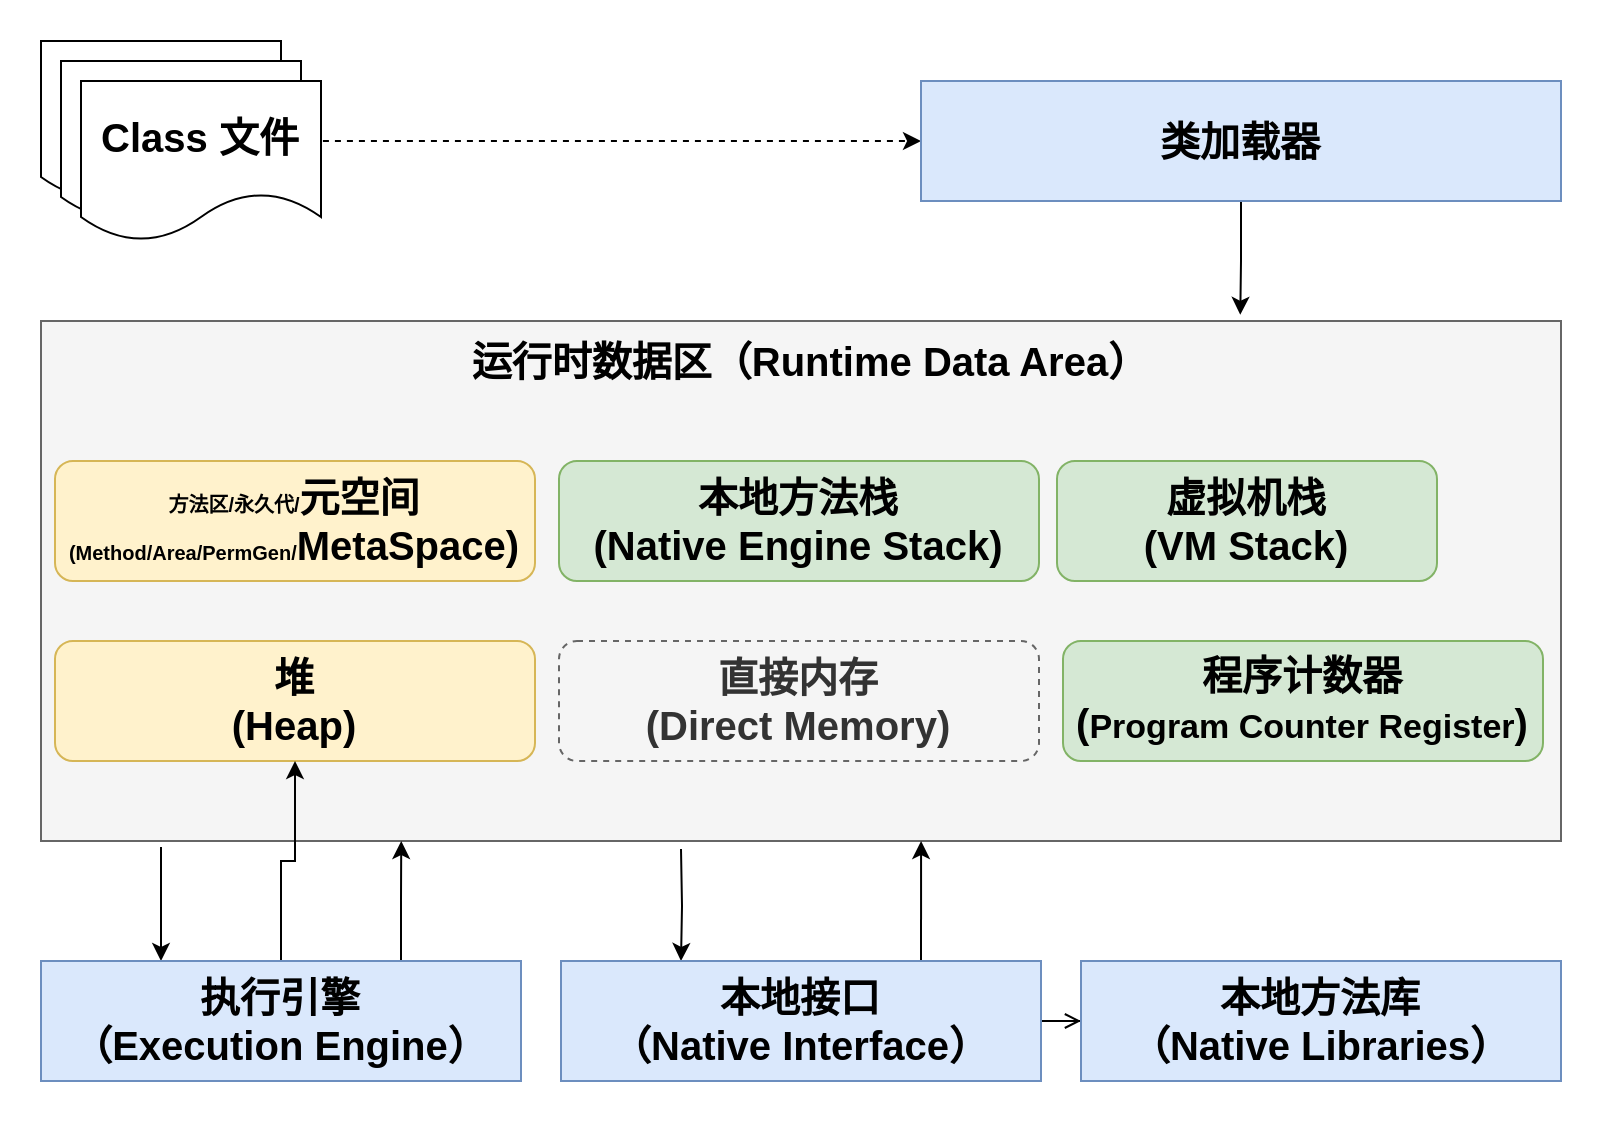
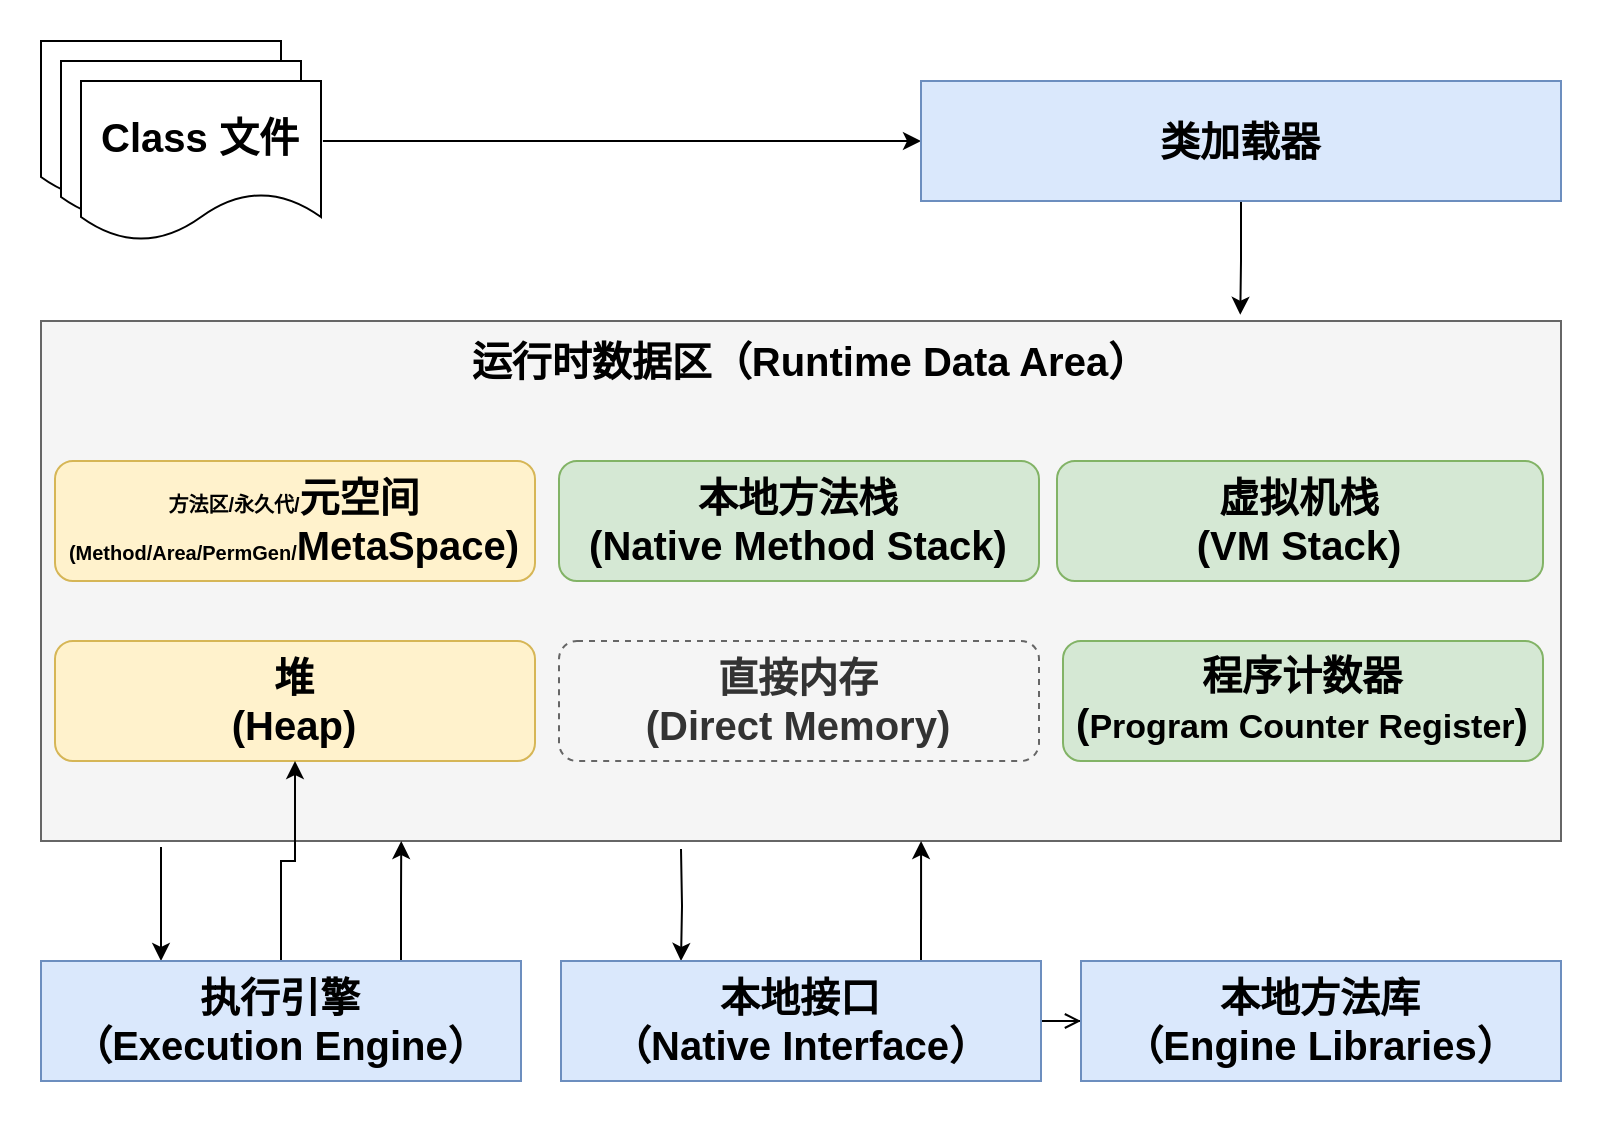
  <mxCell id="0" />
  <mxCell id="1" parent="0" />
- <mxCell id="2" style="edgeStyle=orthogonalEdgeStyle;rounded=0;orthogonalLoop=1;jettySize=auto;html=1;exitX=1.008;exitY=0.375;exitDx=0;exitDy=0;entryX=0;entryY=0.5;entryDx=0;entryDy=0;exitPerimeter=0;dashed=1;" parent="1" source="23" target="4" edge="1"><mxGeometry relative="1" as="geometry"><mxPoint x="340" y="70" as="sourcePoint" /></mxGeometry></mxCell>
+ <mxCell id="2" style="edgeStyle=orthogonalEdgeStyle;rounded=0;orthogonalLoop=1;jettySize=auto;html=1;exitX=1.008;exitY=0.375;exitDx=0;exitDy=0;entryX=0;entryY=0.5;entryDx=0;entryDy=0;exitPerimeter=0;" parent="1" source="23" target="4" edge="1"><mxGeometry relative="1" as="geometry"><mxPoint x="340" y="70" as="sourcePoint" /></mxGeometry></mxCell>
  <mxCell id="3" style="edgeStyle=orthogonalEdgeStyle;rounded=0;orthogonalLoop=1;jettySize=auto;html=1;exitX=0.5;exitY=1;exitDx=0;exitDy=0;entryX=0.789;entryY=-0.012;entryDx=0;entryDy=0;entryPerimeter=0;" parent="1" source="4" target="7" edge="1"><mxGeometry relative="1" as="geometry" /></mxCell>
  <mxCell id="4" value="&lt;b&gt;&lt;font style=&quot;font-size: 20px&quot;&gt;类加载器&lt;/font&gt;&lt;/b&gt;" style="rounded=0;whiteSpace=wrap;html=1;fillColor=#dae8fc;strokeColor=#6c8ebf;" parent="1" vertex="1"><mxGeometry x="460" y="40" width="320" height="60" as="geometry" /></mxCell>
  <mxCell id="5" style="edgeStyle=orthogonalEdgeStyle;rounded=0;orthogonalLoop=1;jettySize=auto;html=1;entryX=0.25;entryY=0;entryDx=0;entryDy=0;" parent="1" target="19" edge="1"><mxGeometry relative="1" as="geometry"><mxPoint x="340" y="424" as="sourcePoint" /></mxGeometry></mxCell>
  <mxCell id="6" style="edgeStyle=orthogonalEdgeStyle;rounded=0;orthogonalLoop=1;jettySize=auto;html=1;" parent="1" edge="1"><mxGeometry relative="1" as="geometry"><mxPoint x="80" y="423" as="sourcePoint" /><mxPoint x="80" y="480" as="targetPoint" /></mxGeometry></mxCell>
  <mxCell id="7" value="&lt;br&gt;&lt;br&gt;" style="rounded=0;whiteSpace=wrap;html=1;fillColor=#f5f5f5;strokeColor=#666666;fontColor=#333333;" parent="1" vertex="1"><mxGeometry x="20" y="160" width="760" height="260" as="geometry" /></mxCell>
  <mxCell id="8" value="&lt;b&gt;&lt;font style=&quot;font-size: 20px&quot;&gt;运行时数据区（Runtime Data Area）&lt;/font&gt;&lt;/b&gt;" style="text;html=1;strokeColor=none;fillColor=none;align=center;verticalAlign=middle;whiteSpace=wrap;rounded=0;" parent="1" vertex="1"><mxGeometry x="220" y="170" width="370" height="20" as="geometry" /></mxCell>
- <mxCell id="9" value="&lt;font style=&quot;font-size: 20px&quot;&gt;&lt;b&gt;虚拟机栈&lt;br&gt;(VM Stack)&lt;br&gt;&lt;/b&gt;&lt;/font&gt;" style="rounded=1;whiteSpace=wrap;html=1;fillColor=#d5e8d4;strokeColor=#82b366;" parent="1" vertex="1"><mxGeometry x="528" y="230" width="190" height="60" as="geometry" /></mxCell>
- <mxCell id="10" value="&lt;font style=&quot;font-size: 20px&quot;&gt;&lt;b&gt;本地方法栈&lt;br&gt;(Native Engine Stack)&lt;br&gt;&lt;/b&gt;&lt;/font&gt;" style="rounded=1;whiteSpace=wrap;html=1;fillColor=#d5e8d4;strokeColor=#82b366;" parent="1" vertex="1"><mxGeometry x="279" y="230" width="240" height="60" as="geometry" /></mxCell>
+ <mxCell id="9" value="&lt;font style=&quot;font-size: 20px&quot;&gt;&lt;b&gt;虚拟机栈&lt;br&gt;(VM Stack)&lt;br&gt;&lt;/b&gt;&lt;/font&gt;" style="rounded=1;whiteSpace=wrap;html=1;fillColor=#d5e8d4;strokeColor=#82b366;" parent="1" vertex="1"><mxGeometry x="528" y="230" width="243" height="60" as="geometry" /></mxCell>
+ <mxCell id="10" value="&lt;font style=&quot;font-size: 20px&quot;&gt;&lt;b&gt;本地方法栈&lt;br&gt;(Native Method Stack)&lt;br&gt;&lt;/b&gt;&lt;/font&gt;" style="rounded=1;whiteSpace=wrap;html=1;fillColor=#d5e8d4;strokeColor=#82b366;" parent="1" vertex="1"><mxGeometry x="279" y="230" width="240" height="60" as="geometry" /></mxCell>
  <mxCell id="11" value="&lt;font style=&quot;font-size: 10px&quot;&gt;&lt;b&gt;&lt;font style=&quot;font-size: 10px&quot;&gt;方法区/永久代/&lt;/font&gt;&lt;span style=&quot;font-size: 20px&quot;&gt;元空间&lt;/span&gt;&lt;br&gt;&lt;span&gt;(Method/&lt;/span&gt;&lt;span&gt;Area/PermGen/&lt;/span&gt;&lt;span style=&quot;font-size: 20px&quot;&gt;MetaSpace)&lt;/span&gt;&lt;br&gt;&lt;/b&gt;&lt;/font&gt;" style="rounded=1;whiteSpace=wrap;html=1;fillColor=#fff2cc;strokeColor=#d6b656;" parent="1" vertex="1"><mxGeometry x="27" y="230" width="240" height="60" as="geometry" /></mxCell>
  <mxCell id="12" value="&lt;font style=&quot;font-size: 20px&quot;&gt;&lt;b&gt;堆&lt;br&gt;(Heap)&lt;br&gt;&lt;/b&gt;&lt;/font&gt;" style="rounded=1;whiteSpace=wrap;html=1;fillColor=#fff2cc;strokeColor=#d6b656;" parent="1" vertex="1"><mxGeometry x="27" y="320" width="240" height="60" as="geometry" /></mxCell>
  <mxCell id="13" value="&lt;font&gt;&lt;b&gt;&lt;span style=&quot;font-size: 20px&quot;&gt;程序计数器&lt;/span&gt;&lt;br&gt;&lt;span style=&quot;font-size: 20px&quot;&gt;(&lt;/span&gt;&lt;font style=&quot;font-size: 17px&quot;&gt;Program Counter Register&lt;/font&gt;&lt;span style=&quot;font-size: 20px&quot;&gt;)&lt;/span&gt;&lt;br&gt;&lt;/b&gt;&lt;/font&gt;" style="rounded=1;whiteSpace=wrap;html=1;fillColor=#d5e8d4;strokeColor=#82b366;" parent="1" vertex="1"><mxGeometry x="531" y="320" width="240" height="60" as="geometry" /></mxCell>
  <mxCell id="14" value="" style="edgeStyle=orthogonalEdgeStyle;rounded=0;orthogonalLoop=1;jettySize=auto;html=1;" parent="1" source="16" target="12" edge="1"><mxGeometry relative="1" as="geometry" /></mxCell>
  <mxCell id="15" style="edgeStyle=orthogonalEdgeStyle;rounded=0;orthogonalLoop=1;jettySize=auto;html=1;exitX=0.75;exitY=0;exitDx=0;exitDy=0;entryX=0.237;entryY=1;entryDx=0;entryDy=0;entryPerimeter=0;" parent="1" source="16" target="7" edge="1"><mxGeometry relative="1" as="geometry" /></mxCell>
  <mxCell id="16" value="&lt;b&gt;&lt;font style=&quot;font-size: 20px&quot;&gt;执行引擎&lt;br&gt;（Execution Engine）&lt;br&gt;&lt;/font&gt;&lt;/b&gt;" style="rounded=0;whiteSpace=wrap;html=1;fillColor=#dae8fc;strokeColor=#6c8ebf;" parent="1" vertex="1"><mxGeometry x="20" y="480" width="240" height="60" as="geometry" /></mxCell>
  <mxCell id="17" value="" style="edgeStyle=orthogonalEdgeStyle;rounded=0;orthogonalLoop=1;jettySize=auto;html=1;endArrow=open;" parent="1" source="19" target="20" edge="1"><mxGeometry relative="1" as="geometry" /></mxCell>
  <mxCell id="18" style="edgeStyle=orthogonalEdgeStyle;rounded=0;orthogonalLoop=1;jettySize=auto;html=1;exitX=0.75;exitY=0;exitDx=0;exitDy=0;entryX=0.579;entryY=1;entryDx=0;entryDy=0;entryPerimeter=0;" parent="1" source="19" target="7" edge="1"><mxGeometry relative="1" as="geometry" /></mxCell>
  <mxCell id="19" value="&lt;b&gt;&lt;font style=&quot;font-size: 20px&quot;&gt;本地接口&lt;br&gt;（Native Interface）&lt;br&gt;&lt;/font&gt;&lt;/b&gt;" style="rounded=0;whiteSpace=wrap;html=1;fillColor=#dae8fc;strokeColor=#6c8ebf;" parent="1" vertex="1"><mxGeometry x="280" y="480" width="240" height="60" as="geometry" /></mxCell>
- <mxCell id="20" value="&lt;b&gt;&lt;font style=&quot;font-size: 20px&quot;&gt;本地方法库&lt;br&gt;（Native Libraries）&lt;br&gt;&lt;/font&gt;&lt;/b&gt;" style="rounded=0;whiteSpace=wrap;html=1;fillColor=#dae8fc;strokeColor=#6c8ebf;" parent="1" vertex="1"><mxGeometry x="540" y="480" width="240" height="60" as="geometry" /></mxCell>
+ <mxCell id="20" value="&lt;b&gt;&lt;font style=&quot;font-size: 20px&quot;&gt;本地方法库&lt;br&gt;（Engine Libraries）&lt;br&gt;&lt;/font&gt;&lt;/b&gt;" style="rounded=0;whiteSpace=wrap;html=1;fillColor=#dae8fc;strokeColor=#6c8ebf;" parent="1" vertex="1"><mxGeometry x="540" y="480" width="240" height="60" as="geometry" /></mxCell>
  <mxCell id="21" value="" style="shape=document;whiteSpace=wrap;html=1;boundedLbl=1;" parent="1" vertex="1"><mxGeometry x="20" y="20" width="120" height="80" as="geometry" /></mxCell>
  <mxCell id="22" value="" style="shape=document;whiteSpace=wrap;html=1;boundedLbl=1;" parent="1" vertex="1"><mxGeometry x="30" y="30" width="120" height="80" as="geometry" /></mxCell>
  <mxCell id="23" value="&lt;b&gt;&lt;font style=&quot;font-size: 20px&quot;&gt;Class 文件&lt;/font&gt;&lt;/b&gt;" style="shape=document;whiteSpace=wrap;html=1;boundedLbl=1;" parent="1" vertex="1"><mxGeometry x="40" y="40" width="120" height="80" as="geometry" /></mxCell>
  <mxCell id="24" value="&lt;font style=&quot;font-size: 20px&quot;&gt;&lt;b&gt;直接内存&lt;br&gt;(Direct Memory)&lt;br&gt;&lt;/b&gt;&lt;/font&gt;" style="rounded=1;whiteSpace=wrap;html=1;fillColor=#f5f5f5;strokeColor=#666666;fontColor=#333333;dashed=1;" vertex="1" parent="1"><mxGeometry x="279" y="320" width="240" height="60" as="geometry" /></mxCell>
